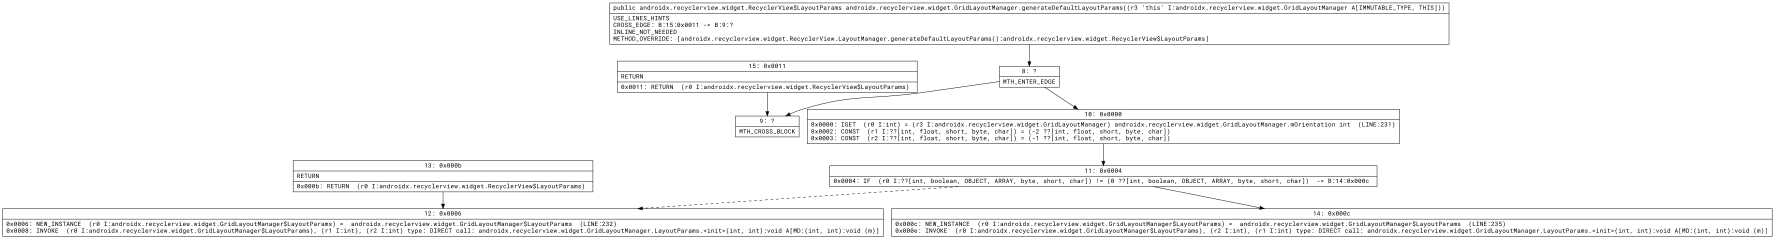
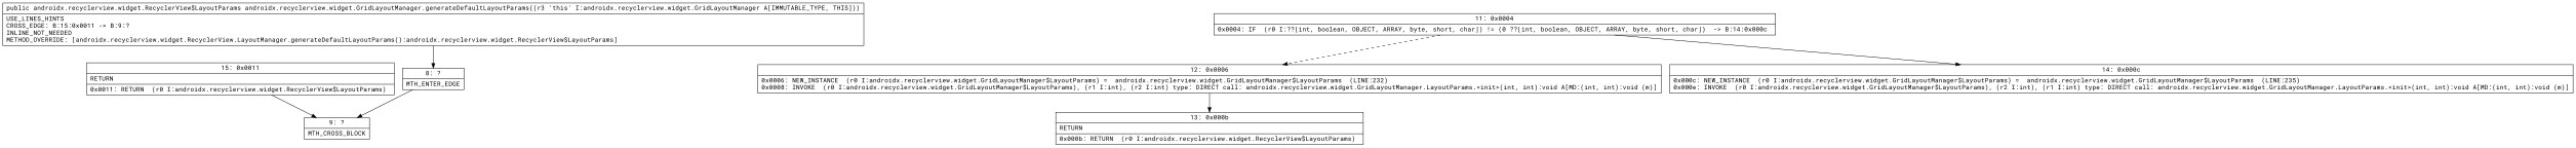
  digraph {
    fontname="Roboto Mono"
    node [fontname="Roboto Mono" shape=record]
    edge [fontname="Roboto Mono"]
    n1 [label="{8\:\ ?|MTH_ENTER_EDGE\l}"]
-   n2 [label="{10\:\ 0x0000|0x0000: IGET  (r0 I:int) = (r3 I:androidx.recyclerview.widget.GridLayoutManager) androidx.recyclerview.widget.GridLayoutManager.mOrientation int  (LINE:231)\l0x0002: CONST  (r1 I:??[int, float, short, byte, char]) = (\-2 ??[int, float, short, byte, char]) \l0x0003: CONST  (r2 I:??[int, float, short, byte, char]) = (\-1 ??[int, float, short, byte, char]) \l}"]
    n3 [label="{9\:\ ?|MTH_CROSS_BLOCK\l}"]
    n4 [label="{11\:\ 0x0004|0x0004: IF  (r0 I:??[int, boolean, OBJECT, ARRAY, byte, short, char]) != (0 ??[int, boolean, OBJECT, ARRAY, byte, short, char])  \-\> B:14:0x000c \l}"]
    n5 [label="{12\:\ 0x0006|0x0006: NEW_INSTANCE  (r0 I:androidx.recyclerview.widget.GridLayoutManager$LayoutParams) =  androidx.recyclerview.widget.GridLayoutManager$LayoutParams  (LINE:232)\l0x0008: INVOKE  (r0 I:androidx.recyclerview.widget.GridLayoutManager$LayoutParams), (r1 I:int), (r2 I:int) type: DIRECT call: androidx.recyclerview.widget.GridLayoutManager.LayoutParams.\<init\>(int, int):void A[MD:(int, int):void (m)]\l}"]
    n6 [label="{14\:\ 0x000c|0x000c: NEW_INSTANCE  (r0 I:androidx.recyclerview.widget.GridLayoutManager$LayoutParams) =  androidx.recyclerview.widget.GridLayoutManager$LayoutParams  (LINE:235)\l0x000e: INVOKE  (r0 I:androidx.recyclerview.widget.GridLayoutManager$LayoutParams), (r2 I:int), (r1 I:int) type: DIRECT call: androidx.recyclerview.widget.GridLayoutManager.LayoutParams.\<init\>(int, int):void A[MD:(int, int):void (m)]\l}"]
    n7 [label="{13\:\ 0x000b|RETURN\l|0x000b: RETURN  (r0 I:androidx.recyclerview.widget.RecyclerView$LayoutParams) \l}"]
    n8 [label="{15\:\ 0x0011|RETURN\l|0x0011: RETURN  (r0 I:androidx.recyclerview.widget.RecyclerView$LayoutParams) \l}"]
    n9 [label="{public androidx.recyclerview.widget.RecyclerView$LayoutParams androidx.recyclerview.widget.GridLayoutManager.generateDefaultLayoutParams((r3 'this' I:androidx.recyclerview.widget.GridLayoutManager A[IMMUTABLE_TYPE, THIS]))  | USE_LINES_HINTS\lCROSS_EDGE: B:15:0x0011 \-\> B:9:?\lINLINE_NOT_NEEDED\lMETHOD_OVERRIDE: [androidx.recyclerview.widget.RecyclerView.LayoutManager.generateDefaultLayoutParams():androidx.recyclerview.widget.RecyclerView$LayoutParams]\l}"]
-   n1 -> n2
    n1 -> n3
-   n2 -> n4
    n4 -> n5 [style=dashed]
    n4 -> n6
-   n7 -> n5
+   n5 -> n7
    n8 -> n3
    n9 -> n1
  }
